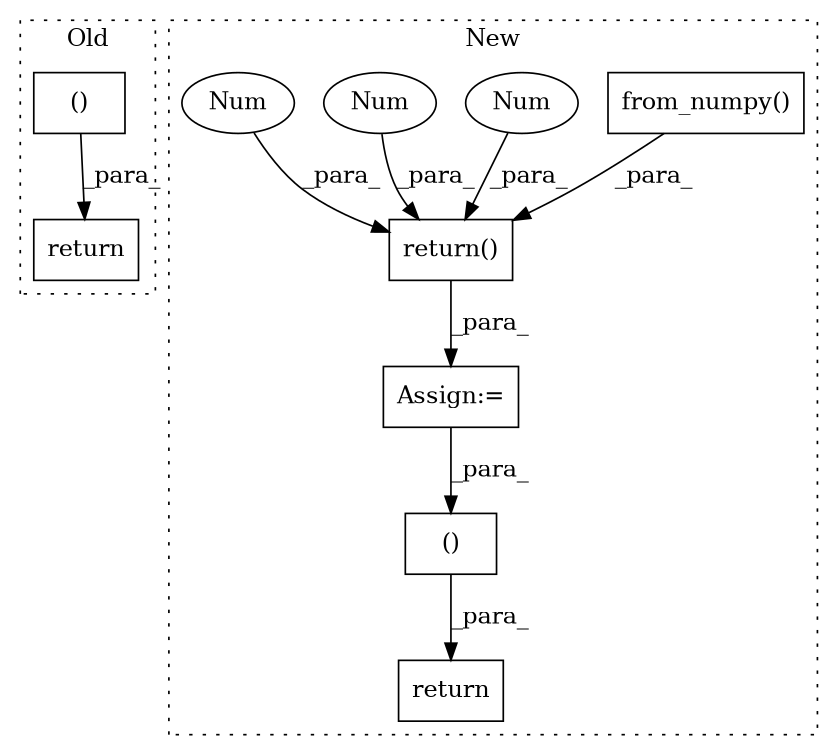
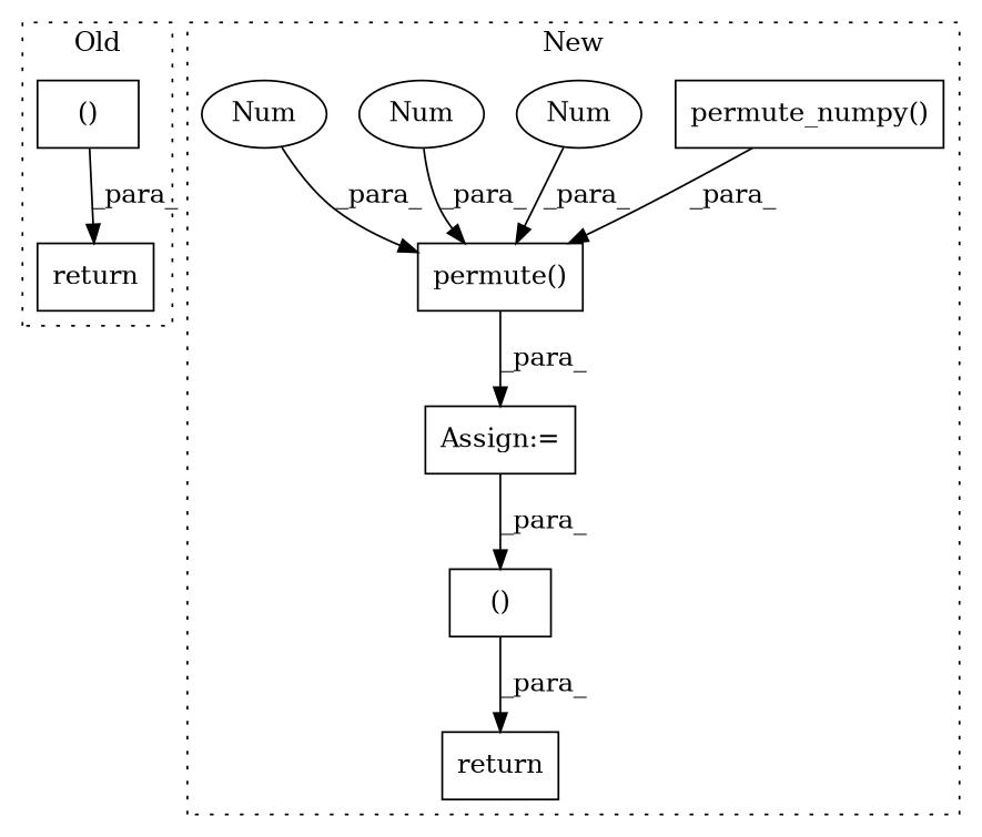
  digraph {
    node [a=76 l=1 shape=box]
    n1 [a=54 l=12 label="()" s=2848]
    n2 [a=93 l=7 label=return s=2837]
-   n3 [a=75 l="17,1" label="from_numpy()" s="2959,2980"]
+   n3 [a=75 l="17,1" label="permute_numpy()" s="2959,2980"]
    n4 [a=68 l=3 label="Assign:=" s=2956]
    n5 [a=54 l=6 label="()" s=3075]
    n6 [a=93 l=7 label=return s=3063]
-   n7 [a=75 l="31,1" label="return()" s="2959,2997"]
+   n7 [a=75 l="31,1" label="permute()" s="2959,2997"]
    n8 [label=Num s=2996 shape=ellipse]
    n9 [label=Num s=2990 shape=ellipse]
    n10 [label=Num s=2993 shape=ellipse]
    subgraph cluster_1 {
      label=Old
      style=dotted
      n1
      n2
    }
    subgraph cluster_2 {
      label=New
      style=dotted
      n3
      n4
      n5
      n6
      n7
      n8
      n9
      n10
    }
    n1 -> n2 [label=_para_]
    n3 -> n7 [label=_para_]
    n4 -> n5 [label=_para_]
    n5 -> n6 [label=_para_]
    n7 -> n4 [label=_para_]
    n8 -> n7 [label=_para_]
    n9 -> n7 [label=_para_]
    n10 -> n7 [label=_para_]
  }
